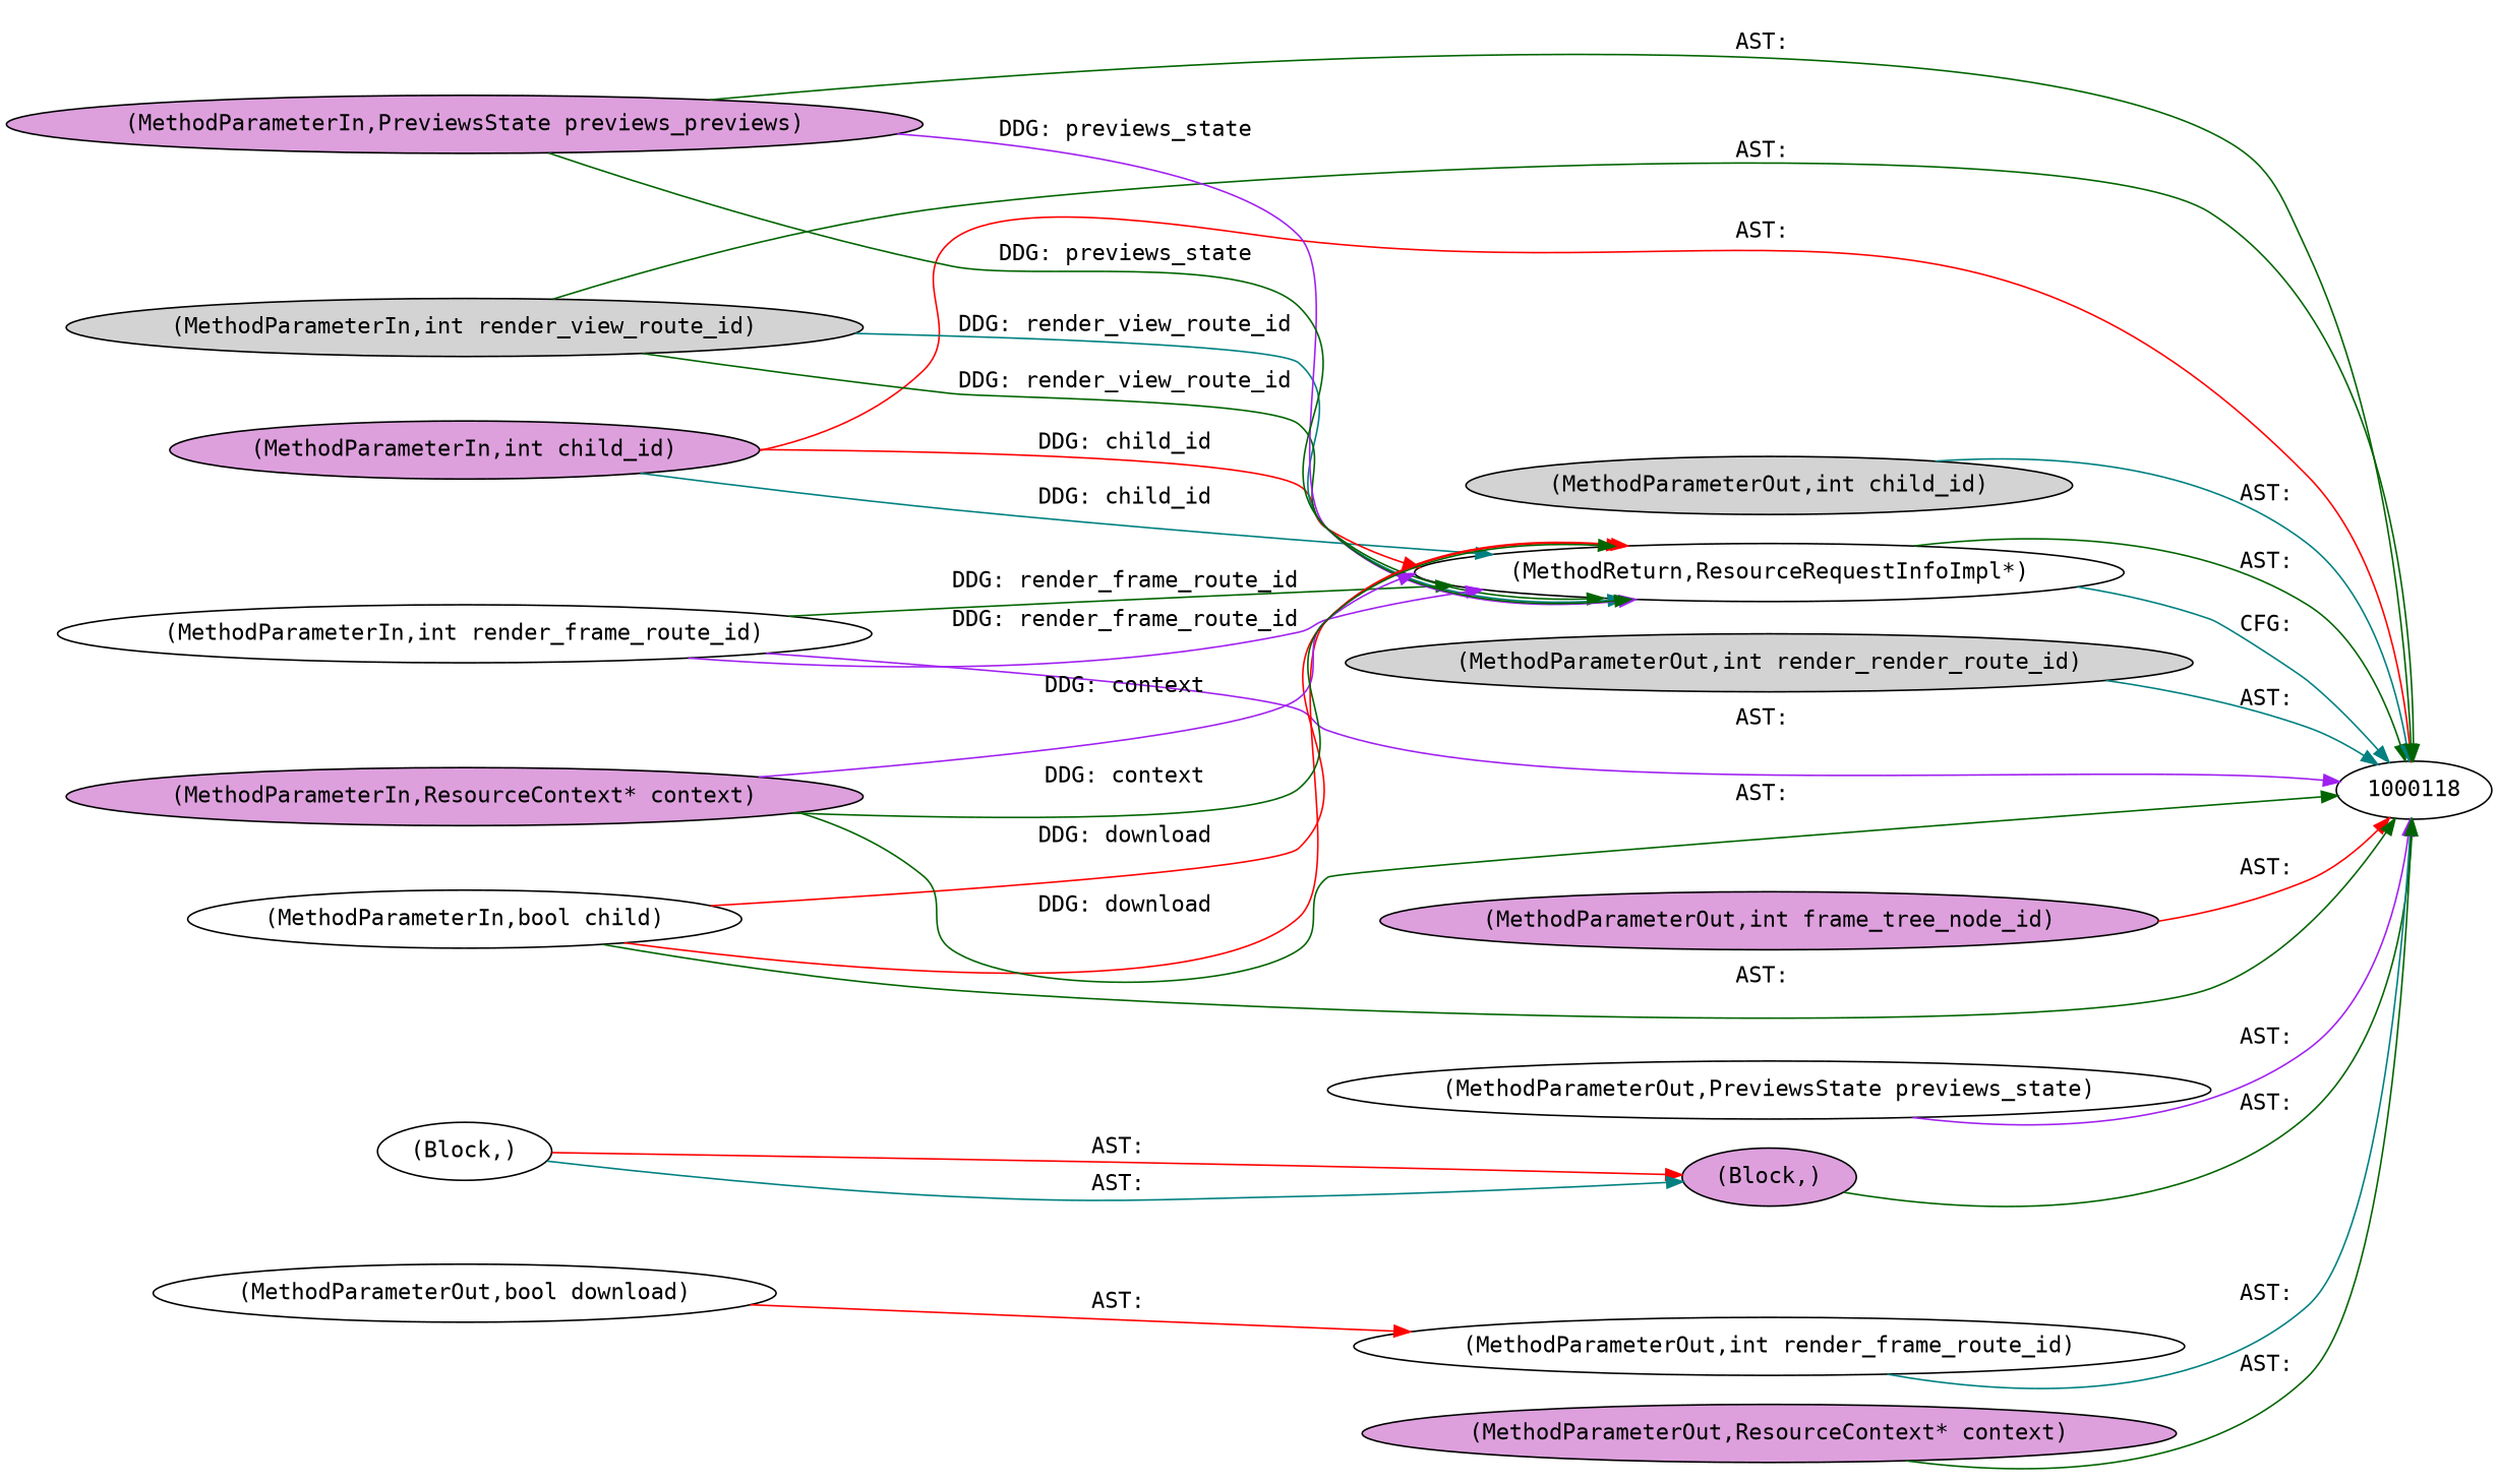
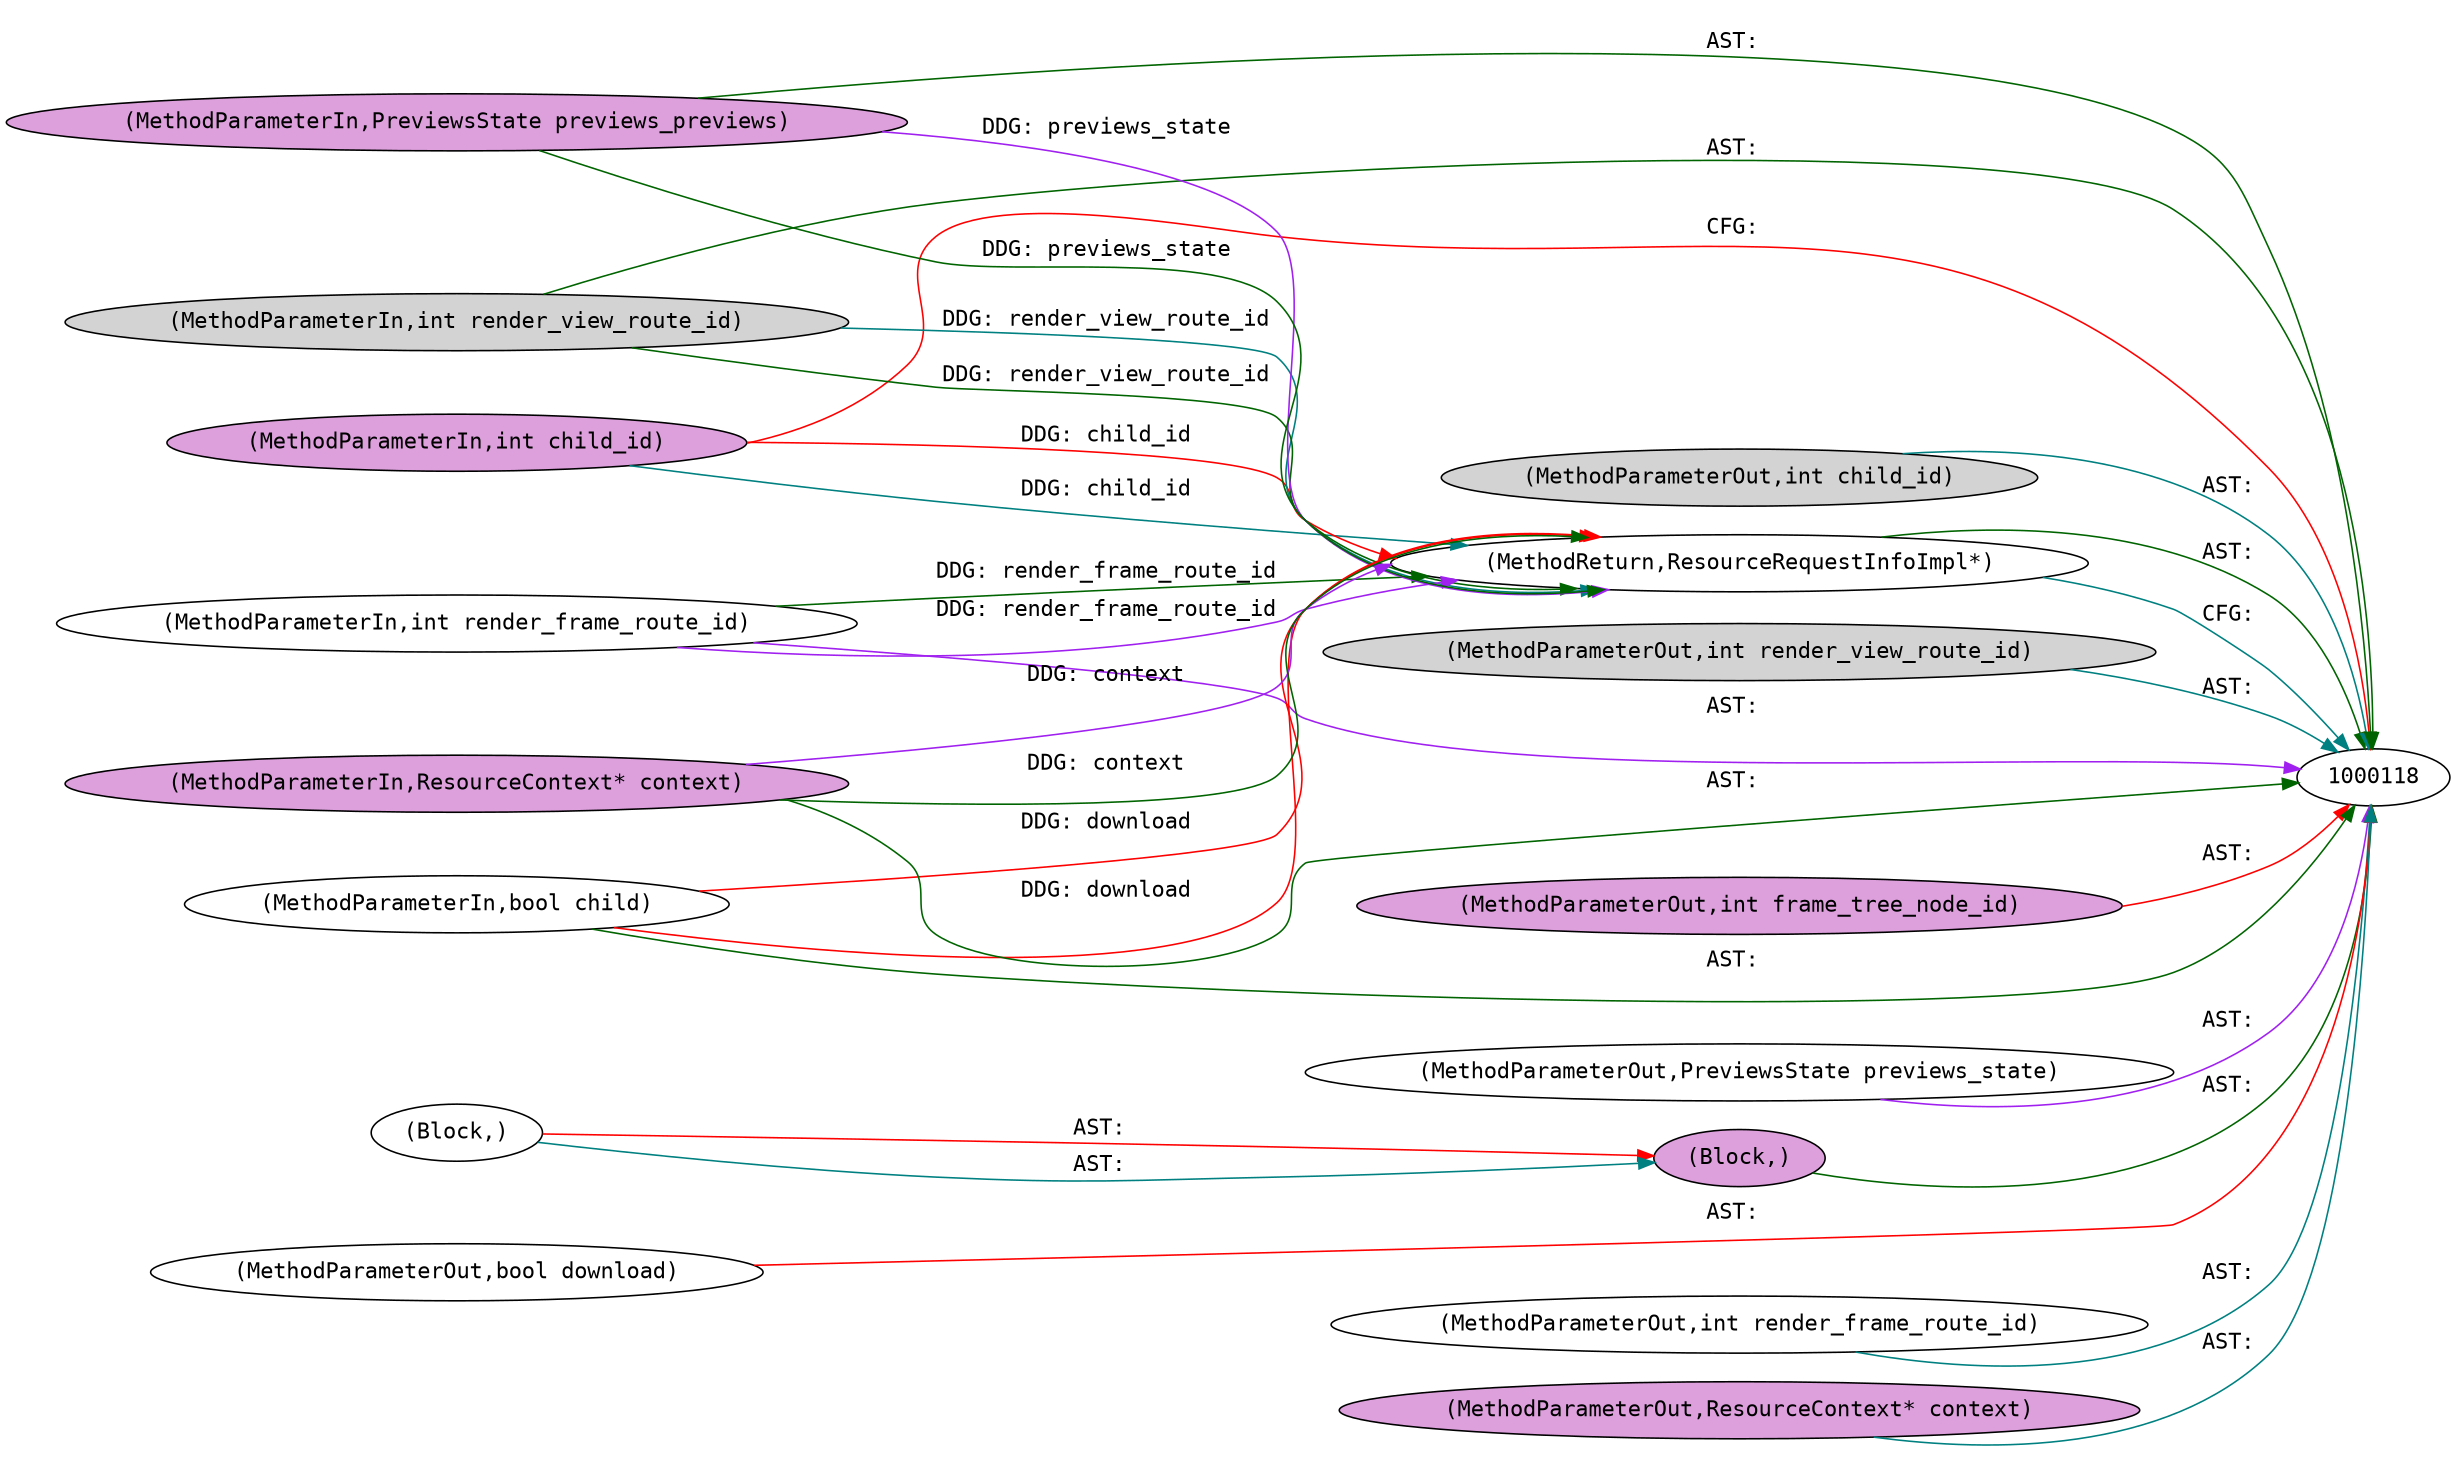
  digraph {
    fontname="DejaVu Sans Mono"
    rankdir=LR
    node [fillcolor=white fontname="DejaVu Sans Mono" style=filled]
    edge [color=darkgreen fontname="DejaVu Sans Mono"]
    n1 [label="(MethodReturn,ResourceRequestInfoImpl*)"]
    1000118
    n3 [label="(Block,)"]
    n4 [fillcolor=plum label="(Block,)"]
    n5 [fillcolor=plum label="(MethodParameterIn,int child_id)"]
    n6 [fillcolor=lightgrey label="(MethodParameterOut,int child_id)"]
    n7 [fillcolor=lightgrey label="(MethodParameterIn,int render_view_route_id)"]
-   n8 [fillcolor=lightgrey label="(MethodParameterOut,int render_render_route_id)"]
+   n8 [fillcolor=lightgrey label="(MethodParameterOut,int render_view_route_id)"]
    n9 [label="(MethodParameterIn,int render_frame_route_id)"]
    n10 [label="(MethodParameterOut,int render_frame_route_id)"]
    n11 [fillcolor=plum label="(MethodParameterOut,int frame_tree_node_id)"]
    n12 [fillcolor=plum label="(MethodParameterIn,PreviewsState previews_previews)"]
    n13 [label="(MethodParameterOut,PreviewsState previews_state)"]
    n14 [label="(MethodParameterIn,bool child)"]
    n15 [label="(MethodParameterOut,bool download)"]
    n16 [fillcolor=plum label="(MethodParameterIn,ResourceContext* context)"]
    n17 [fillcolor=plum label="(MethodParameterOut,ResourceContext* context)"]
    n1 -> 1000118 [label="AST: "]
    n1 -> 1000118 [color=teal label="CFG: "]
    n3 -> n4 [color=red label="AST: "]
    n3 -> n4 [color=teal label="AST: "]
    n4 -> 1000118 [label="AST: "]
    n5 -> n1 [color=teal label="DDG: child_id"]
    n5 -> n1 [color=red label="DDG: child_id"]
-   n5 -> 1000118 [color=red label="AST: "]
+   n5 -> 1000118 [color=red label="CFG: "]
    n6 -> 1000118 [color=teal label="AST: "]
    n7 -> n1 [color=teal label="DDG: render_view_route_id"]
    n7 -> n1 [label="DDG: render_view_route_id"]
    n7 -> 1000118 [label="AST: "]
    n8 -> 1000118 [color=teal label="AST: "]
    n9 -> n1 [color=purple label="DDG: render_frame_route_id"]
    n9 -> n1 [label="DDG: render_frame_route_id"]
    n9 -> 1000118 [color=purple label="AST: "]
    n10 -> 1000118 [color=teal label="AST: "]
    n11 -> 1000118 [color=red label="AST: "]
    n12 -> n1 [color=purple label="DDG: previews_state"]
    n12 -> n1 [label="DDG: previews_state"]
    n12 -> 1000118 [label="AST: "]
    n13 -> 1000118 [color=purple label="AST: "]
    n14 -> n1 [color=red label="DDG: download"]
    n14 -> n1 [color=red label="DDG: download"]
    n14 -> 1000118 [label="AST: "]
-   n15 -> n10 [color=red label="AST: "]
+   n15 -> 1000118 [color=red label="AST: "]
    n16 -> n1 [color=purple label="DDG: context"]
    n16 -> n1 [label="DDG: context"]
    n16 -> 1000118 [label="AST: "]
-   n17 -> 1000118 [label="AST: "]
+   n17 -> 1000118 [color=teal label="AST: "]
  }
